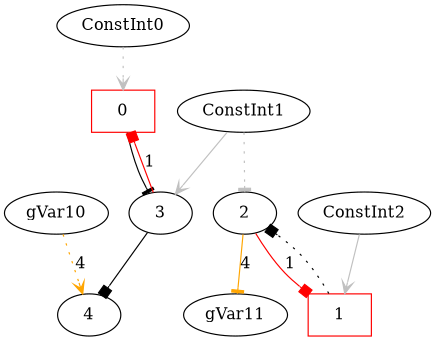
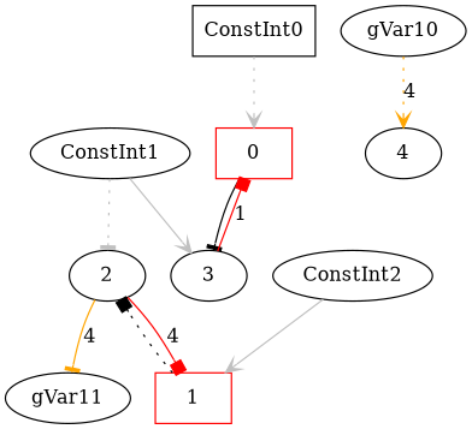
  digraph {
    node [color=black]
    edge [arrowhead=box style=solid color=gray]
    n1 [color=red label=0 shape=box]
    n2 [label=3]
    n3 [label=4]
    n4 [color=red label=1 shape=box]
    n5 [label=2]
    n6 [label=gVar11]
-   n7 [label=ConstInt0]
+   n7 [label=ConstInt0 shape=box]
    n8 [label=ConstInt2]
    n9 [label=ConstInt1]
    n10 [label=gVar10]
    n1 -> n2 [arrowhead=tee color=""]
    n2 -> n1 [color=red label=1]
-   n2 -> n3 [color=""]
    n4 -> n5 [style=dotted color=""]
-   n5 -> n4 [color=red label=1]
+   n5 -> n4 [color=red label=4]
    n5 -> n6 [arrowhead=tee color=orange label=4]
    n7 -> n1 [arrowhead=vee style=dotted]
    n8 -> n4 [arrowhead=vee]
    n9 -> n2 [arrowhead=vee]
    n9 -> n5 [arrowhead=tee style=dotted]
    n10 -> n3 [arrowhead=vee color=orange label=4 style=dotted]
  }
